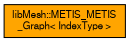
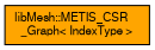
  digraph {
    rankdir=TB
-   n1 [color=black fillcolor=orange fontname=FreeSans fontsize=10 height=0.2 label="libMesh::METIS_METIS\l_Graph\< IndexType \>" shape=record style=filled width=0.4]
+   n1 [color=black fillcolor=orange fontname=FreeSans fontsize=10 height=0.2 label="libMesh::METIS_CSR\l_Graph\< IndexType \>" shape=record style=filled width=0.4]
  }
